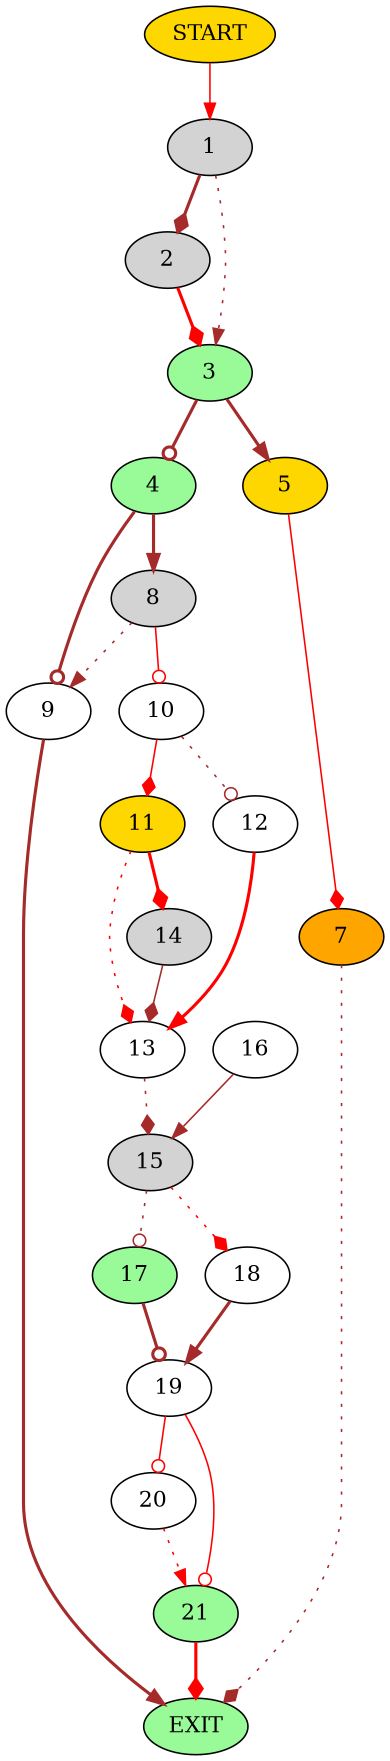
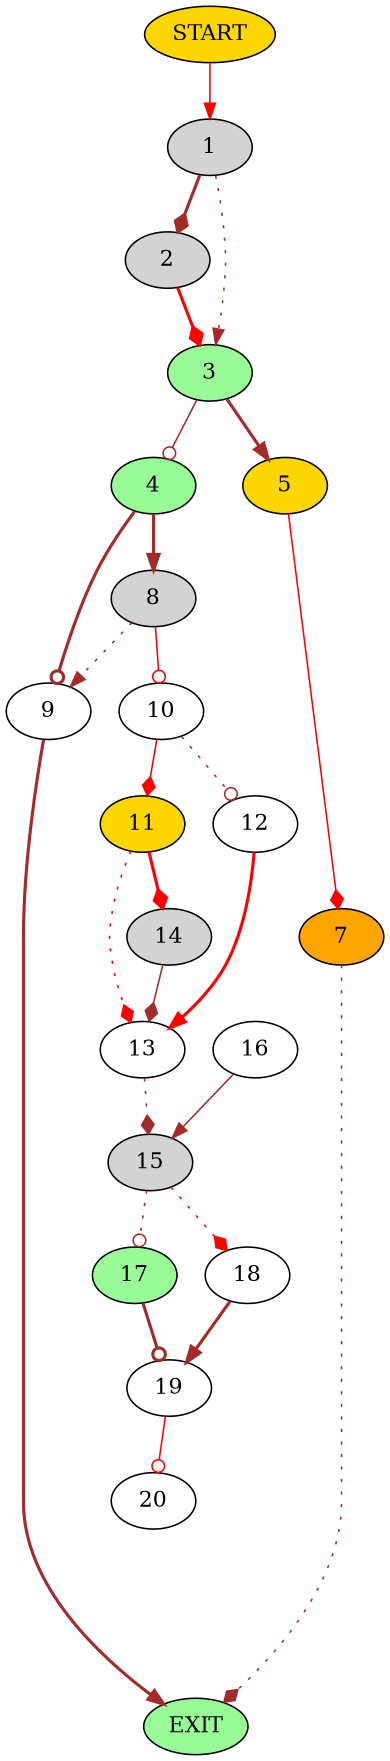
  digraph {
    node [fillcolor=white style=filled]
    edge [arrowhead=diamond color=brown style=bold]
    n1 [fillcolor=gold label=START]
    1 [fillcolor=lightgrey]
    2 [fillcolor=lightgrey]
    3 [fillcolor=palegreen]
    n5 [fillcolor=palegreen label=EXIT]
    4 [fillcolor=palegreen]
    5 [fillcolor=gold]
    8 [fillcolor=lightgrey]
    9
    7 [fillcolor=orange]
    10
    11 [fillcolor=gold]
    12
    13
    14 [fillcolor=lightgrey]
    15 [fillcolor=lightgrey]
    17 [fillcolor=palegreen]
    18
    16
    19
    20
-   21 [fillcolor=palegreen]
    n1 -> 1 [arrowhead=normal color=red style=solid]
    1 -> 2
    1 -> 3 [arrowhead=normal style=dotted]
    2 -> 3 [color=red]
-   3 -> 4 [arrowhead=odot]
+   3 -> 4 [arrowhead=odot style=solid]
    3 -> 5 [arrowhead=normal]
    4 -> 8 [arrowhead=normal]
    4 -> 9 [arrowhead=odot]
    5 -> 7 [color=red style=solid]
    8 -> 9 [arrowhead=normal style=dotted]
    8 -> 10 [arrowhead=odot color=red style=solid]
    9 -> n5 [arrowhead=normal]
    7 -> n5 [style=dotted]
    10 -> 11 [color=red style=solid]
    10 -> 12 [arrowhead=odot style=dotted]
    11 -> 13 [color=red style=dotted]
    11 -> 14 [color=red]
    12 -> 13 [arrowhead=normal color=red]
    13 -> 15 [style=dotted]
    14 -> 13 [style=solid]
    15 -> 17 [arrowhead=odot style=dotted]
    15 -> 18 [color=red style=dotted]
    17 -> 19 [arrowhead=odot]
    18 -> 19 [arrowhead=normal]
    16 -> 15 [arrowhead=normal style=solid]
    19 -> 20 [arrowhead=odot color=red style=solid]
-   19 -> 21 [arrowhead=odot color=red style=solid]
-   20 -> 21 [arrowhead=normal color=red style=dotted]
-   21 -> n5 [color=red]
  }
